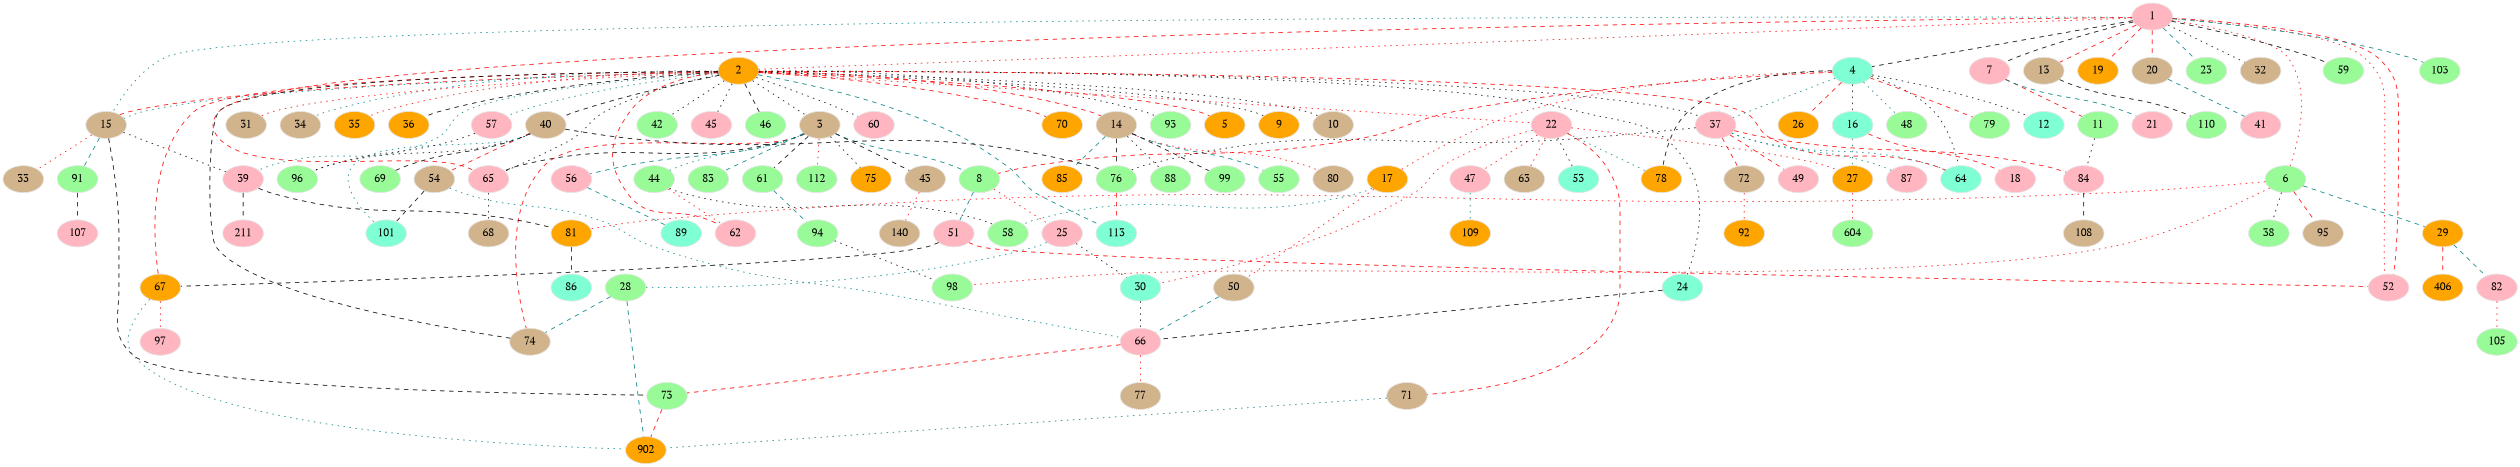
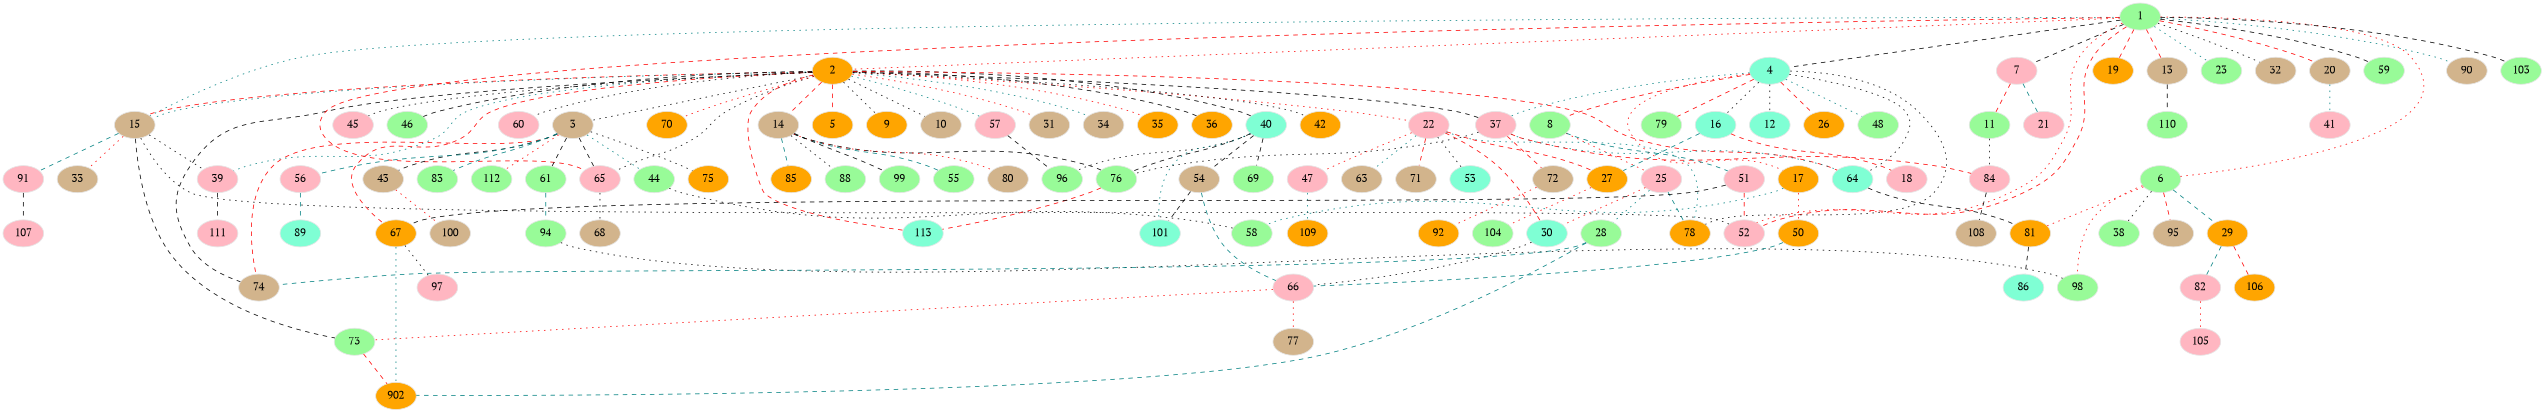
  graph {
    fontname="PT Serif"
    node [color=gray90 fillcolor=palegreen fontname="PT Serif" style=filled]
    edge [color=black fontname="PT Serif" style=dotted]
    2 [fillcolor=orange]
-   1 [fillcolor=lightpink]
+   1
    4 [fillcolor=aquamarine]
    6
    7 [fillcolor=lightpink]
    13 [fillcolor=tan]
    15 [fillcolor=tan]
    19 [fillcolor=orange]
    20 [fillcolor=tan]
    23
    32 [fillcolor=tan]
    52 [fillcolor=lightpink]
    59
    65 [fillcolor=lightpink]
+   90 [fillcolor=tan]
    103
    3 [fillcolor=tan]
    5 [fillcolor=orange]
    9 [fillcolor=orange]
    10 [fillcolor=tan]
    14 [fillcolor=tan]
    22 [fillcolor=lightpink]
-   24 [fillcolor=aquamarine]
    31 [fillcolor=tan]
    34 [fillcolor=tan]
    35 [fillcolor=orange]
    36 [fillcolor=orange]
    37 [fillcolor=lightpink]
    39 [fillcolor=lightpink]
-   40 [fillcolor=tan]
-   42
+   40 [fillcolor=aquamarine]
+   42 [fillcolor=orange]
    45 [fillcolor=lightpink]
    46
    57 [fillcolor=lightpink]
    60 [fillcolor=lightpink]
-   62 [fillcolor=lightpink]
    64 [fillcolor=aquamarine]
    67 [fillcolor=orange]
    70 [fillcolor=orange]
    74 [fillcolor=tan]
-   93
    113 [fillcolor=aquamarine]
    8
    12 [fillcolor=aquamarine]
    16 [fillcolor=aquamarine]
    17 [fillcolor=orange]
    26 [fillcolor=orange]
    48
    78 [fillcolor=orange]
    79
    29 [fillcolor=orange]
    38
    81 [fillcolor=orange]
    95 [fillcolor=tan]
    98
    11
    21 [fillcolor=lightpink]
    110
    33 [fillcolor=tan]
    73
-   91
+   91 [fillcolor=lightpink]
    41 [fillcolor=lightpink]
    68 [fillcolor=tan]
    43 [fillcolor=tan]
    44
    56 [fillcolor=lightpink]
    61
    75 [fillcolor=orange]
    83
    112
    55
    76
    80 [fillcolor=tan]
    85 [fillcolor=orange]
    88
    99
    27 [fillcolor=orange]
    30 [fillcolor=aquamarine]
    47 [fillcolor=lightpink]
    53 [fillcolor=aquamarine]
    63 [fillcolor=tan]
    71 [fillcolor=tan]
    66 [fillcolor=lightpink]
    84 [fillcolor=lightpink]
-   49 [fillcolor=lightpink]
    72 [fillcolor=tan]
-   87 [fillcolor=lightpink]
-   111 [fillcolor=lightpink label=211]
+   111 [fillcolor=lightpink]
    54 [fillcolor=tan]
    69
    96
    101 [fillcolor=aquamarine]
    n93 [fillcolor=orange label=902]
    97 [fillcolor=lightpink]
    25 [fillcolor=lightpink]
    51 [fillcolor=lightpink]
-   100 [fillcolor=tan label=140]
+   100 [fillcolor=tan]
    58
    89 [fillcolor=aquamarine]
    94
    18 [fillcolor=lightpink]
-   50 [fillcolor=tan]
+   50 [fillcolor=orange]
    82 [fillcolor=lightpink]
-   106 [fillcolor=orange label=406]
+   106 [fillcolor=orange]
    86 [fillcolor=aquamarine]
    28
    108 [fillcolor=tan]
    107 [fillcolor=lightpink]
-   104 [label=604]
+   104
    109 [fillcolor=orange]
    77 [fillcolor=tan]
-   105
+   105 [fillcolor=lightpink]
    92 [fillcolor=orange]
    2 -- 15 [color=red style=dashed]
    2 -- 15 [color=teal]
    2 -- 65
    2 -- 3
    2 -- 5 [color=red style=dashed]
    2 -- 9
    2 -- 10
    2 -- 14 [color=red style=dashed]
    2 -- 22 [color=red]
-   2 -- 24
    2 -- 31 [color=red]
    2 -- 34 [color=teal]
    2 -- 35 [color=red]
    2 -- 36 [style=dashed]
-   2 -- 37
+   2 -- 37 [style=dashed]
    2 -- 39 [color=teal]
    2 -- 40 [style=dashed]
    2 -- 42
    2 -- 45
    2 -- 46 [style=dashed]
    2 -- 57 [color=teal]
    2 -- 60
-   2 -- 62 [color=red style=dashed]
    2 -- 64 [color=red style=dashed]
    2 -- 67 [color=red style=dashed]
-   2 -- 70 [color=red style=dashed]
+   2 -- 70 [color=red]
    2 -- 74 [style=dashed]
-   2 -- 93
-   2 -- 113 [color=teal style=dashed]
+   2 -- 113 [color=red style=dashed]
    1 -- 2 [color=red]
    1 -- 4 [style=dashed]
    1 -- 6 [color=red]
    1 -- 7 [style=dashed]
    1 -- 13 [color=red style=dashed]
    1 -- 15 [color=teal]
    1 -- 19 [color=red style=dashed]
    1 -- 20 [color=red style=dashed]
-   1 -- 23 [color=teal style=dashed]
+   1 -- 23 [color=teal]
    1 -- 32
    1 -- 52 [color=red]
    1 -- 52 [color=red style=dashed]
    1 -- 59 [style=dashed]
    1 -- 65 [color=red style=dashed]
-   1 -- 103 [color=teal style=dashed]
+   1 -- 90 [color=teal]
+   1 -- 103 [style=dashed]
    4 -- 37 [color=teal]
    4 -- 64
    4 -- 8 [color=red style=dashed]
    4 -- 12
    4 -- 16
    4 -- 17 [color=red]
    4 -- 26 [color=red style=dashed]
    4 -- 48 [color=teal]
-   4 -- 78 [style=dashed]
+   4 -- 78
    4 -- 79 [color=red style=dashed]
    6 -- 29 [color=teal style=dashed]
    6 -- 38
    6 -- 81 [color=red]
    6 -- 95 [color=red style=dashed]
    6 -- 98 [color=red]
    7 -- 11 [color=red style=dashed]
    7 -- 21 [color=teal style=dashed]
    13 -- 110 [style=dashed]
+   15 -- 52
    15 -- 39
    15 -- 33 [color=red]
    15 -- 73 [style=dashed]
    15 -- 91 [color=teal style=dashed]
-   20 -- 41 [color=teal style=dashed]
+   20 -- 41 [color=teal]
    65 -- 68
    3 -- 65 [style=dashed]
    3 -- 74 [color=red style=dashed]
-   3 -- 8 [color=teal style=dashed]
    3 -- 43 [style=dashed]
    3 -- 44 [color=teal]
    3 -- 56 [color=teal style=dashed]
    3 -- 61 [style=dashed]
    3 -- 75
    3 -- 83 [color=teal style=dashed]
    3 -- 112 [color=red]
    14 -- 55 [color=teal style=dashed]
    14 -- 76 [style=dashed]
    14 -- 80 [color=red]
    14 -- 85 [color=teal style=dashed]
    14 -- 88
    14 -- 99 [style=dashed]
    22 -- 78 [color=teal]
-   22 -- 27 [color=red]
-   22 -- 30 [color=red]
+   22 -- 27 [color=red style=dashed]
+   22 -- 30 [color=red style=dashed]
    22 -- 47 [color=red]
    22 -- 53
-   22 -- 63 [color=red]
+   22 -- 63 [color=teal]
    22 -- 71 [color=red style=dashed]
-   24 -- 66 [style=dashed]
    37 -- 64 [color=teal]
    37 -- 76
    37 -- 84 [color=red style=dashed]
-   37 -- 49 [color=red style=dashed]
    37 -- 72 [color=red style=dashed]
-   37 -- 87 [color=teal]
    39 -- 111 [style=dashed]
    40 -- 76 [style=dashed]
-   40 -- 54 [color=red style=dashed]
+   40 -- 54 [style=dashed]
    40 -- 69 [style=dashed]
    40 -- 96
    40 -- 101 [color=teal]
-   57 -- 96
-   39 -- 81 [style=dashed]
+   57 -- 96 [style=dashed]
+   64 -- 81 [style=dashed]
    67 -- n93 [color=teal]
-   67 -- 97 [color=red]
+   67 -- 97
    8 -- 25 [color=red]
    8 -- 51 [color=teal style=dashed]
-   16 -- 27 [color=teal]
+   16 -- 27 [color=teal style=dashed]
    16 -- 18 [color=red style=dashed]
    17 -- 58 [color=teal]
    17 -- 50 [color=red]
    29 -- 82 [color=teal style=dashed]
    29 -- 106 [color=red style=dashed]
    81 -- 86 [style=dashed]
    11 -- 84
    73 -- n93 [color=red style=dashed]
    91 -- 107 [style=dashed]
    43 -- 100 [color=red]
-   44 -- 62 [color=red]
    44 -- 58
    56 -- 89 [color=teal style=dashed]
    61 -- 94 [color=teal style=dashed]
    76 -- 113 [color=red style=dashed]
    27 -- 104 [color=red]
    30 -- 66
    47 -- 109 [color=teal]
-   71 -- n93 [color=teal]
-   66 -- 73 [color=red style=dashed]
+   66 -- 73 [color=red]
    66 -- 77 [color=red]
    84 -- 108 [style=dashed]
    72 -- 92 [color=red]
-   54 -- 66 [color=teal]
+   54 -- 66 [color=teal style=dashed]
    54 -- 101 [style=dashed]
-   25 -- 30
+   25 -- 78 [color=teal style=dashed]
+   25 -- 30 [color=red]
    25 -- 28 [color=teal]
    51 -- 52 [color=red style=dashed]
    51 -- 67 [style=dashed]
    94 -- 98
    50 -- 66 [color=teal style=dashed]
    82 -- 105 [color=red]
    28 -- 74 [color=teal style=dashed]
    28 -- n93 [color=teal style=dashed]
  }
